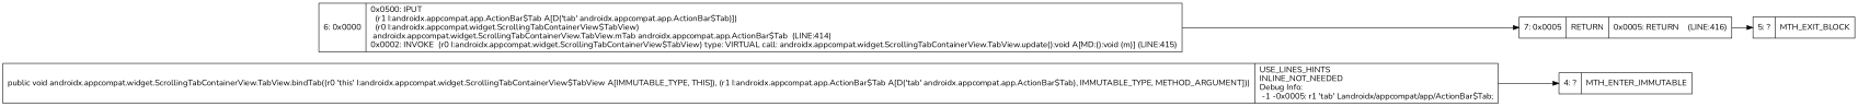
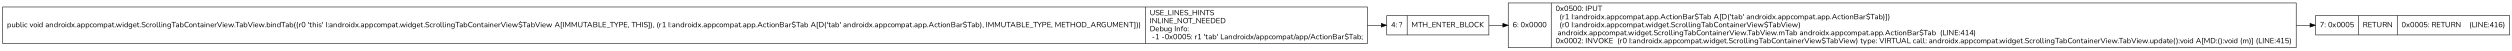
  digraph {
    fontname=Nunito
    rankdir=LR
    node [fontname=Nunito shape=record]
    edge [fontname=Nunito]
-   n1 [label="{4\:\ ?|MTH_ENTER_IMMUTABLE\l}"]
+   n1 [label="{4\:\ ?|MTH_ENTER_BLOCK\l}"]
    n2 [label="{6\:\ 0x0000|0x0500: IPUT  \l  (r1 I:androidx.appcompat.app.ActionBar$Tab A[D('tab' androidx.appcompat.app.ActionBar$Tab)])\l  (r0 I:androidx.appcompat.widget.ScrollingTabContainerView$TabView)\l androidx.appcompat.widget.ScrollingTabContainerView.TabView.mTab androidx.appcompat.app.ActionBar$Tab  (LINE:414)\l0x0002: INVOKE  (r0 I:androidx.appcompat.widget.ScrollingTabContainerView$TabView) type: VIRTUAL call: androidx.appcompat.widget.ScrollingTabContainerView.TabView.update():void A[MD:():void (m)] (LINE:415)\l}"]
    n3 [label="{7\:\ 0x0005|RETURN\l|0x0005: RETURN    (LINE:416)\l}"]
-   n4 [label="{5\:\ ?|MTH_EXIT_BLOCK\l}"]
    n5 [label="{public void androidx.appcompat.widget.ScrollingTabContainerView.TabView.bindTab((r0 'this' I:androidx.appcompat.widget.ScrollingTabContainerView$TabView A[IMMUTABLE_TYPE, THIS]), (r1 I:androidx.appcompat.app.ActionBar$Tab A[D('tab' androidx.appcompat.app.ActionBar$Tab), IMMUTABLE_TYPE, METHOD_ARGUMENT]))  | USE_LINES_HINTS\lINLINE_NOT_NEEDED\lDebug Info:\l  \-1 \-0x0005: r1 'tab' Landroidx\/appcompat\/app\/ActionBar$Tab;\l}"]
+   n1 -> n2
    n2 -> n3
-   n3 -> n4
    n5 -> n1
  }
